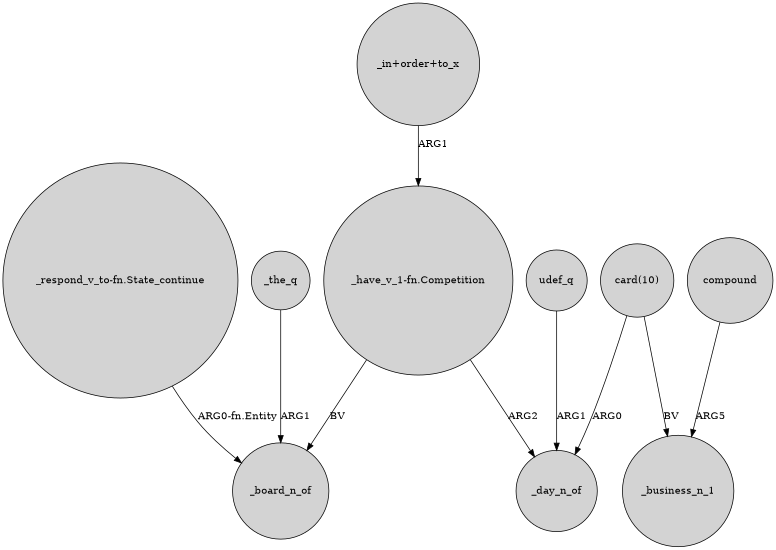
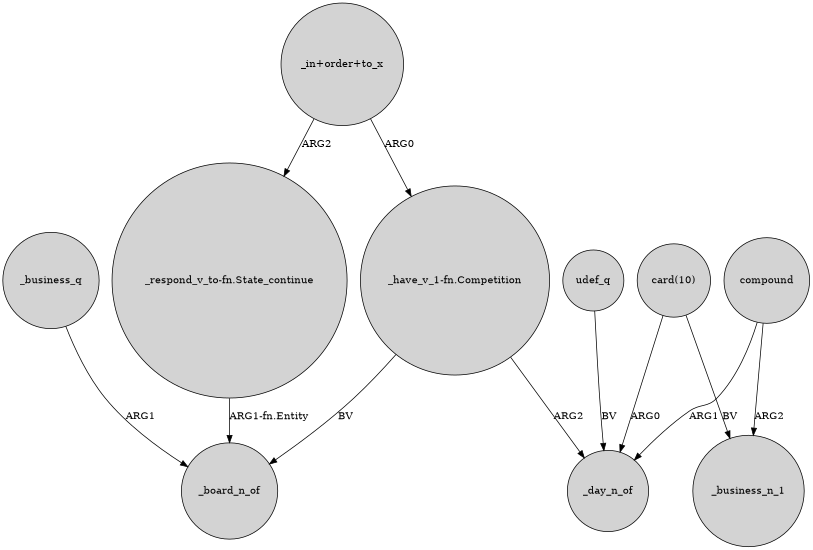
  digraph {
    fontname="DejaVu Serif"
    node [fontname="DejaVu Serif" shape=circle style=filled]
    edge [fontname="DejaVu Serif"]
    "_in+order+to_x"
    "_respond_v_to-fn.State_continue"
    "_have_v_1-fn.Competition"
    _board_n_of
    _day_n_of
    udef_q
-   _the_q
+   _the_q [label=_business_q]
    "card(10)"
    _business_n_1
    compound
-   "_in+order+to_x" -> "_have_v_1-fn.Competition" [label=ARG1]
-   "_respond_v_to-fn.State_continue" -> _board_n_of [label="ARG0-fn.Entity"]
+   "_in+order+to_x" -> "_respond_v_to-fn.State_continue" [label=ARG2]
+   "_in+order+to_x" -> "_have_v_1-fn.Competition" [label=ARG0]
+   "_respond_v_to-fn.State_continue" -> _board_n_of [label="ARG1-fn.Entity"]
    "_have_v_1-fn.Competition" -> _board_n_of [label=BV]
    "_have_v_1-fn.Competition" -> _day_n_of [label=ARG2]
-   udef_q -> _day_n_of [label=ARG1]
+   udef_q -> _day_n_of [label=BV]
    _the_q -> _board_n_of [label=ARG1]
    "card(10)" -> _day_n_of [label=ARG0]
    "card(10)" -> _business_n_1 [label=BV]
-   compound -> _business_n_1 [label=ARG5]
+   compound -> _day_n_of [label=ARG1]
+   compound -> _business_n_1 [label=ARG2]
  }
